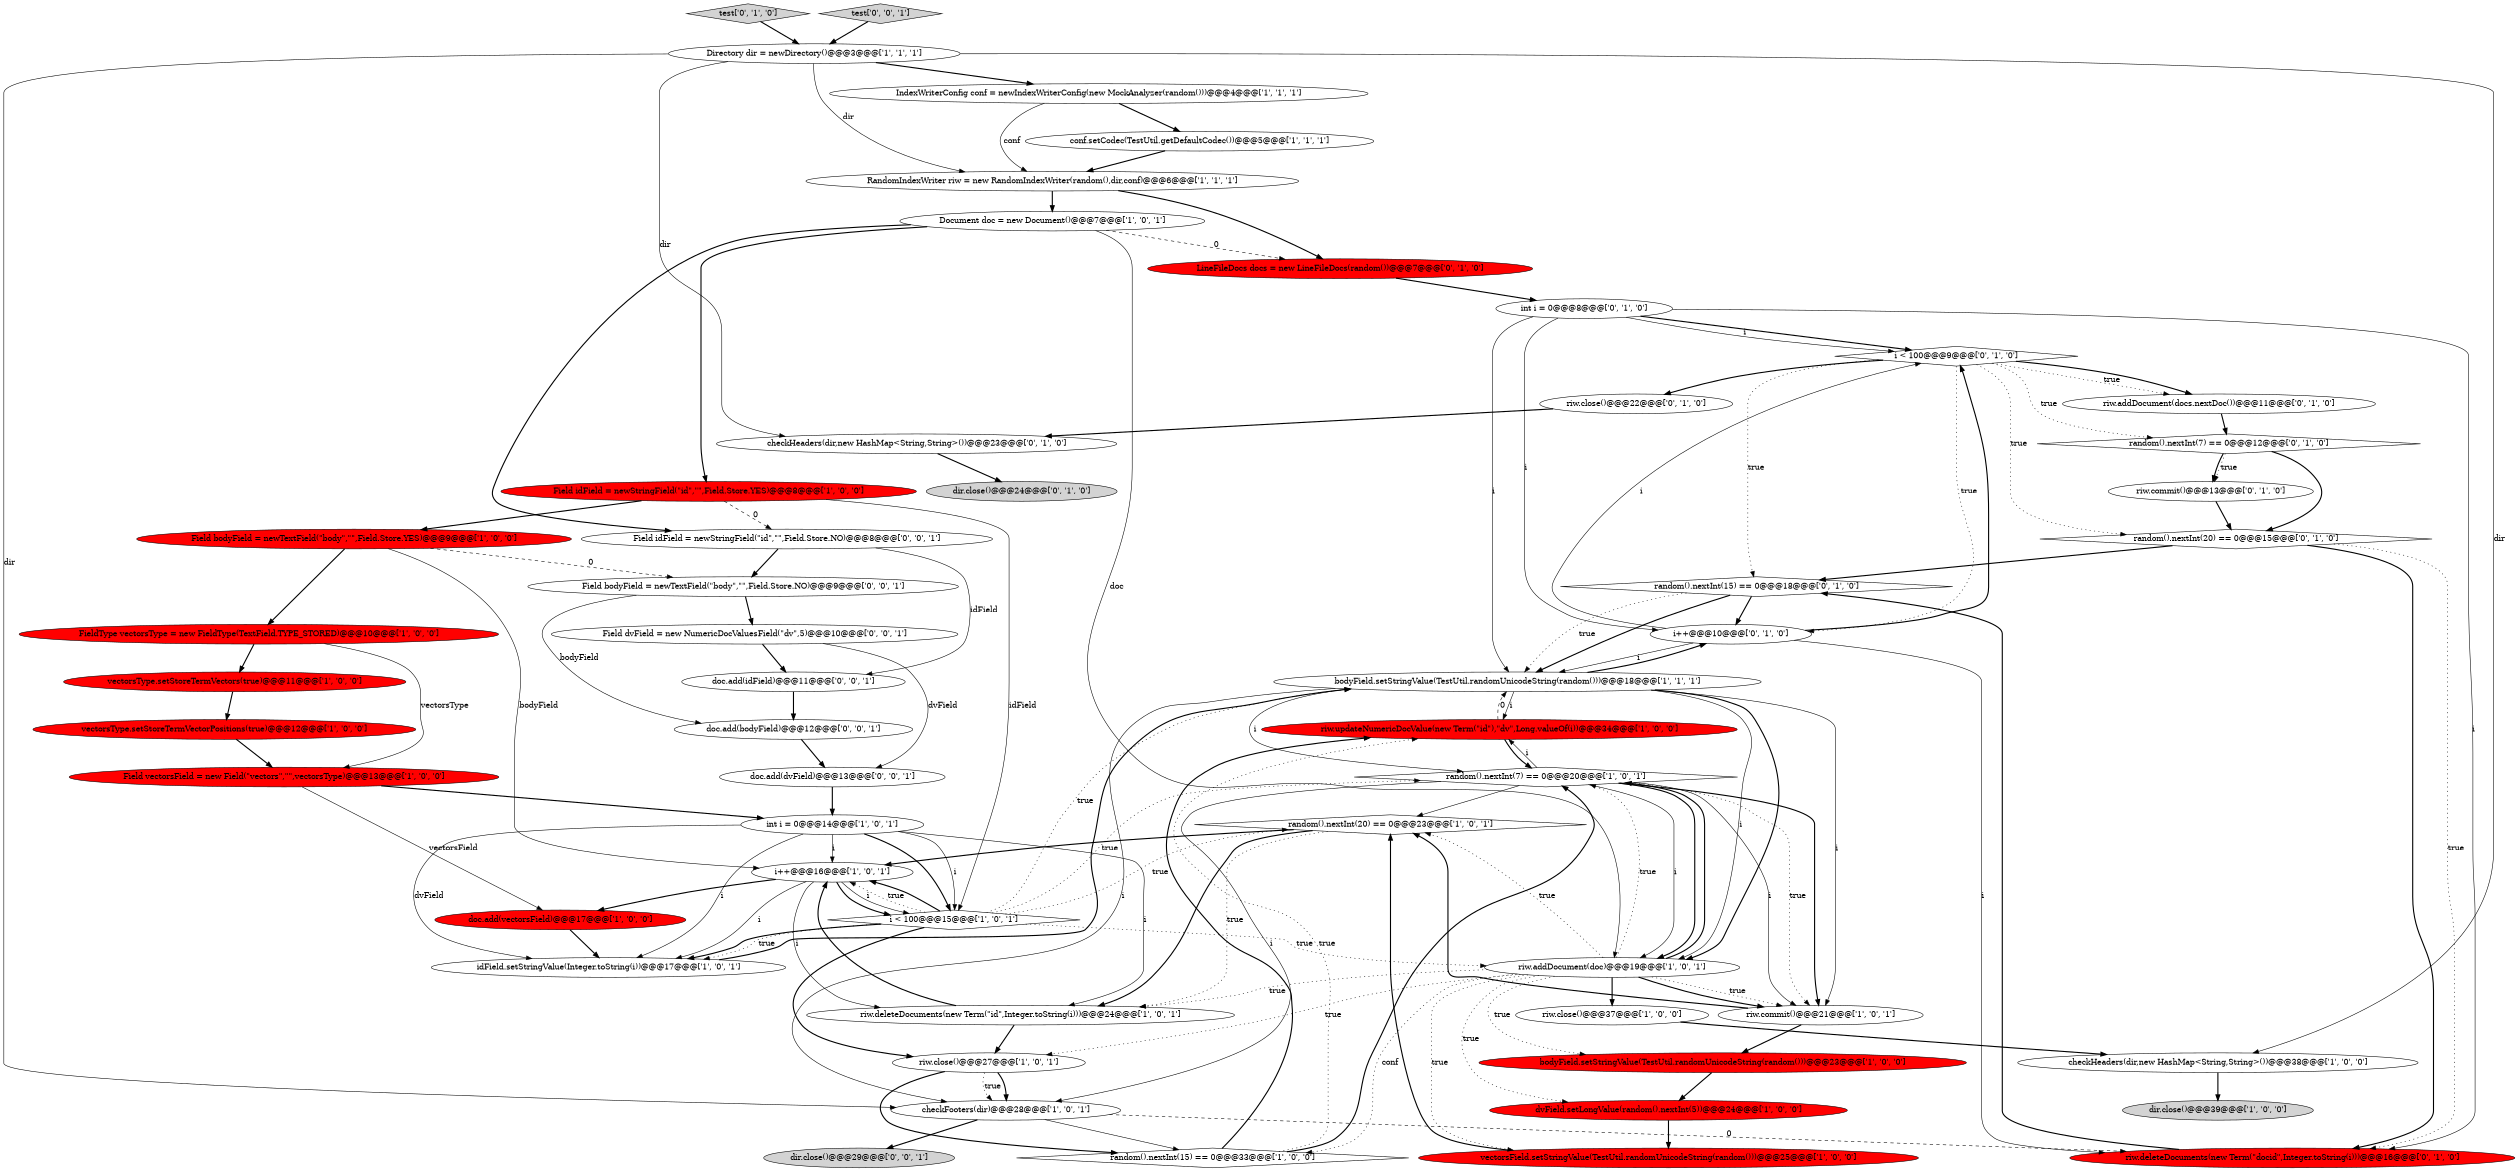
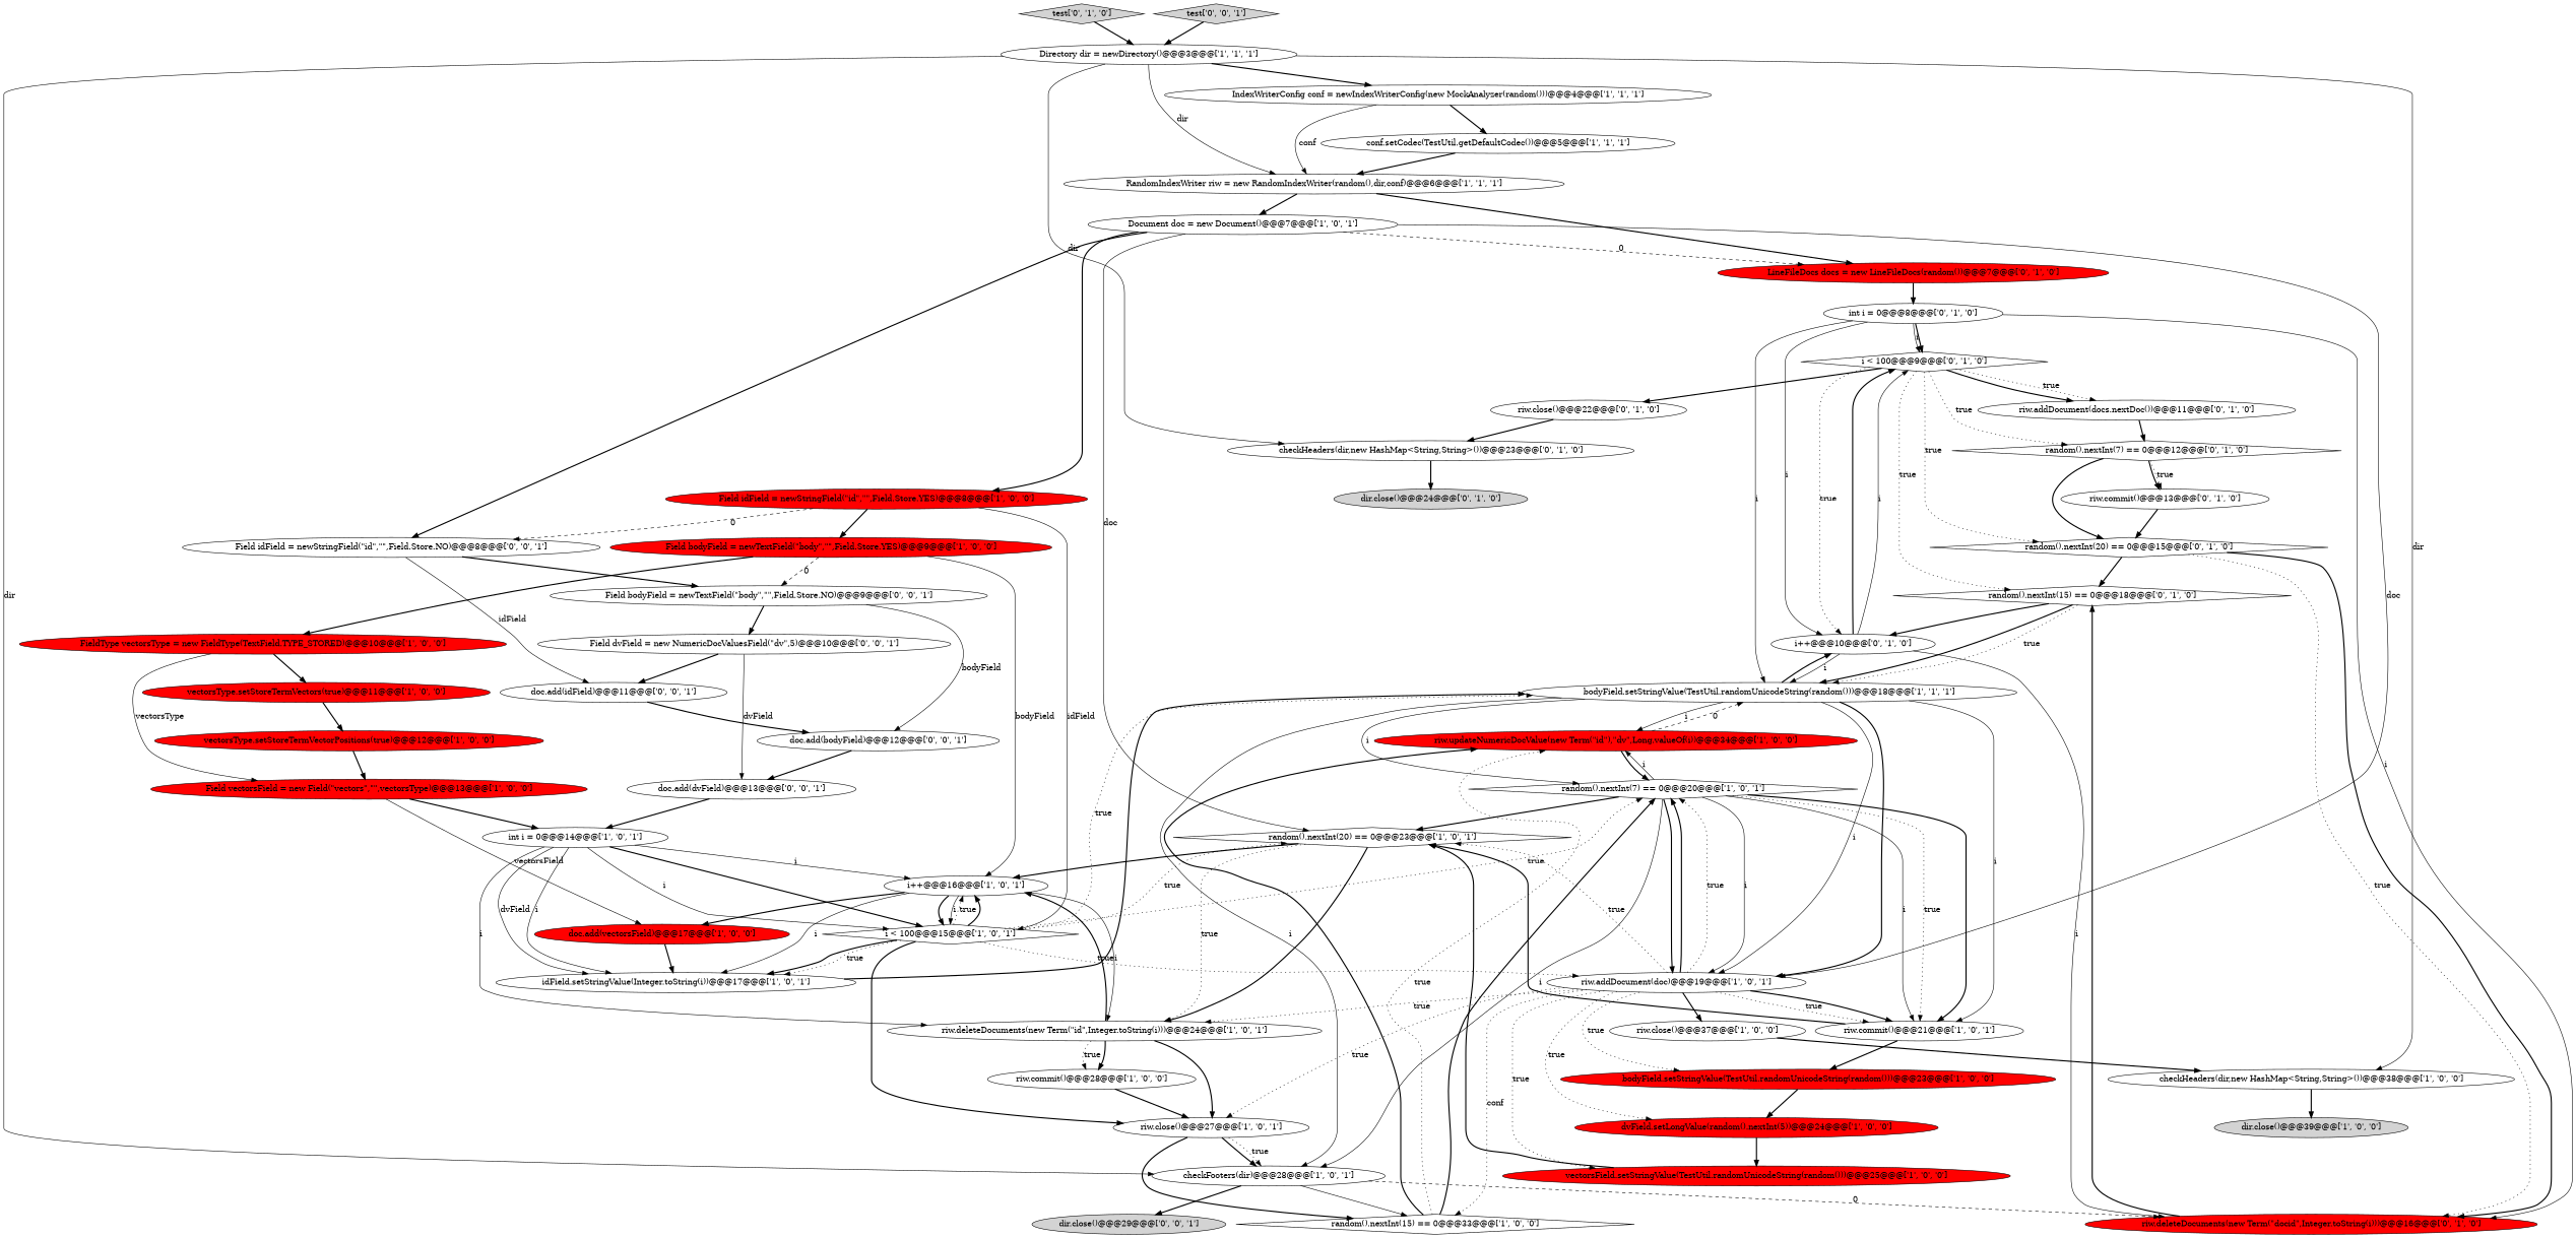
  digraph {
    node [fillcolor=white shape=ellipse style=filled]
    edge [style=bold]
    n1 [label="i < 100@@@9@@@['0', '1', '0']" shape=diamond]
    n2 [label="riw.addDocument(docs.nextDoc())@@@11@@@['0', '1', '0']"]
    n3 [label="random().nextInt(15) == 0@@@18@@@['0', '1', '0']" shape=diamond]
    n4 [label="i++@@@10@@@['0', '1', '0']"]
    n5 [label="riw.close()@@@22@@@['0', '1', '0']"]
    n6 [label="random().nextInt(7) == 0@@@12@@@['0', '1', '0']" shape=diamond]
    n7 [label="random().nextInt(20) == 0@@@15@@@['0', '1', '0']" shape=diamond]
    n8 [label="bodyField.setStringValue(TestUtil.randomUnicodeString(random()))@@@18@@@['1', '1', '1']"]
    n9 [fillcolor=red label="riw.deleteDocuments(new Term(\"docid\",Integer.toString(i)))@@@16@@@['0', '1', '0']"]
    n10 [label="checkHeaders(dir,new HashMap<String,String>())@@@23@@@['0', '1', '0']"]
    n11 [label="riw.commit()@@@13@@@['0', '1', '0']"]
    n12 [label="Directory dir = newDirectory()@@@3@@@['1', '1', '1']"]
    n13 [label="checkFooters(dir)@@@28@@@['1', '0', '1']"]
    n14 [label="RandomIndexWriter riw = new RandomIndexWriter(random(),dir,conf)@@@6@@@['1', '1', '1']"]
    n15 [label="IndexWriterConfig conf = newIndexWriterConfig(new MockAnalyzer(random()))@@@4@@@['1', '1', '1']"]
    n16 [label="checkHeaders(dir,new HashMap<String,String>())@@@38@@@['1', '0', '0']"]
    n17 [label="random().nextInt(15) == 0@@@33@@@['1', '0', '0']" shape=diamond]
    n18 [fillcolor=lightgray label="dir.close()@@@29@@@['0', '0', '1']"]
    n19 [fillcolor=lightgray label="dir.close()@@@24@@@['0', '1', '0']"]
    n20 [fillcolor=red label="LineFileDocs docs = new LineFileDocs(random())@@@7@@@['0', '1', '0']"]
    n21 [label="Document doc = new Document()@@@7@@@['1', '0', '1']"]
    n22 [label="conf.setCodec(TestUtil.getDefaultCodec())@@@5@@@['1', '1', '1']"]
    n23 [fillcolor=lightgray label="dir.close()@@@39@@@['1', '0', '0']"]
    n24 [label="int i = 0@@@8@@@['0', '1', '0']"]
    n25 [fillcolor=red label="vectorsField.setStringValue(TestUtil.randomUnicodeString(random()))@@@25@@@['1', '0', '0']"]
    n26 [label="random().nextInt(20) == 0@@@23@@@['1', '0', '1']" shape=diamond]
    n27 [label="i++@@@16@@@['1', '0', '1']"]
    n28 [label="riw.deleteDocuments(new Term(\"id\",Integer.toString(i)))@@@24@@@['1', '0', '1']"]
    n29 [label="int i = 0@@@14@@@['1', '0', '1']"]
    n30 [label="i < 100@@@15@@@['1', '0', '1']" shape=diamond]
    n31 [label="idField.setStringValue(Integer.toString(i))@@@17@@@['1', '0', '1']"]
    n32 [fillcolor=red label="doc.add(vectorsField)@@@17@@@['1', '0', '0']"]
    n33 [label="riw.addDocument(doc)@@@19@@@['1', '0', '1']"]
    n34 [label="random().nextInt(7) == 0@@@20@@@['1', '0', '1']" shape=diamond]
    n35 [label="riw.close()@@@27@@@['1', '0', '1']"]
+   n36 [label="riw.commit()@@@28@@@['1', '0', '0']"]
    n37 [fillcolor=red label="bodyField.setStringValue(TestUtil.randomUnicodeString(random()))@@@23@@@['1', '0', '0']"]
    n38 [label="riw.commit()@@@21@@@['1', '0', '1']"]
    n39 [label="riw.close()@@@37@@@['1', '0', '0']"]
    n40 [fillcolor=red label="dvField.setLongValue(random().nextInt(5))@@@24@@@['1', '0', '0']"]
    n41 [fillcolor=red label="riw.updateNumericDocValue(new Term(\"id\"),\"dv\",Long.valueOf(i))@@@34@@@['1', '0', '0']"]
    n42 [label="Field idField = newStringField(\"id\",\"\",Field.Store.NO)@@@8@@@['0', '0', '1']"]
    n43 [label="Field bodyField = newTextField(\"body\",\"\",Field.Store.NO)@@@9@@@['0', '0', '1']"]
    n44 [label="doc.add(idField)@@@11@@@['0', '0', '1']"]
    n45 [label="doc.add(bodyField)@@@12@@@['0', '0', '1']"]
    n46 [label="Field dvField = new NumericDocValuesField(\"dv\",5)@@@10@@@['0', '0', '1']"]
    n47 [fillcolor=red label="FieldType vectorsType = new FieldType(TextField.TYPE_STORED)@@@10@@@['1', '0', '0']"]
    n48 [fillcolor=red label="Field vectorsField = new Field(\"vectors\",\"\",vectorsType)@@@13@@@['1', '0', '0']"]
    n49 [fillcolor=red label="vectorsType.setStoreTermVectors(true)@@@11@@@['1', '0', '0']"]
    n50 [fillcolor=red label="vectorsType.setStoreTermVectorPositions(true)@@@12@@@['1', '0', '0']"]
    n51 [label="doc.add(dvField)@@@13@@@['0', '0', '1']"]
    n52 [fillcolor=red label="Field idField = newStringField(\"id\",\"\",Field.Store.YES)@@@8@@@['1', '0', '0']"]
    n53 [fillcolor=red label="Field bodyField = newTextField(\"body\",\"\",Field.Store.YES)@@@9@@@['1', '0', '0']"]
    n54 [fillcolor=lightgray label="test['0', '1', '0']" shape=diamond]
    n55 [fillcolor=lightgray label="test['0', '0', '1']" shape=diamond]
    n1 -> n2 [label=true style=dotted]
    n1 -> n2
    n1 -> n3 [label=true style=dotted]
    n1 -> n4 [label=true style=dotted]
    n1 -> n5
    n1 -> n6 [label=true style=dotted]
    n1 -> n7 [label=true style=dotted]
    n2 -> n6
    n3 -> n4
    n3 -> n8
    n3 -> n8 [label=true style=dotted]
    n4 -> n1
    n4 -> n1 [label=i style=solid]
    n4 -> n8 [label=i style=solid]
    n4 -> n9 [label=i style=solid]
    n5 -> n10
    n6 -> n7
    n6 -> n11 [label=true style=dotted]
    n6 -> n11
    n7 -> n3
    n7 -> n9
    n7 -> n9 [label=true style=dotted]
    n8 -> n4
    n8 -> n13 [label=i style=solid]
    n8 -> n33 [label=i style=solid]
    n8 -> n33
    n8 -> n34 [label=i style=solid]
    n8 -> n38 [label=i style=solid]
    n8 -> n41 [label=i style=solid]
    n9 -> n3
    n10 -> n19
    n11 -> n7
    n12 -> n10 [label=dir style=solid]
    n12 -> n13 [label=dir style=solid]
    n12 -> n14 [label=dir style=solid]
    n12 -> n15
    n12 -> n16 [label=dir style=solid]
    n13 -> n9 [label=0 style=dashed]
    n13 -> n17 [style=solid]
    n13 -> n18
    n14 -> n20
    n14 -> n21
    n15 -> n14 [label=conf style=solid]
    n15 -> n22
    n16 -> n23
    n17 -> n34
    n17 -> n41 [label=true style=dotted]
    n17 -> n41
    n20 -> n24
    n21 -> n20 [label=0 style=dashed]
+   n21 -> n26 [label=doc style=solid]
    n21 -> n33 [label=doc style=solid]
    n21 -> n42
    n21 -> n52
    n22 -> n14
    n24 -> n1
    n24 -> n1 [label=i style=solid]
    n24 -> n4 [label=i style=solid]
    n24 -> n8 [label=i style=solid]
    n24 -> n9 [label=i style=solid]
    n25 -> n26
    n26 -> n27
    n26 -> n28 [label=true style=dotted]
    n26 -> n28
    n27 -> n28 [label=i style=solid]
    n27 -> n30
    n27 -> n30 [label=i style=solid]
    n27 -> n31 [label=i style=solid]
    n27 -> n32
    n28 -> n27
    n28 -> n35
+   n28 -> n36
+   n28 -> n36 [label=true style=dotted]
    n29 -> n27 [label=i style=solid]
    n29 -> n28 [label=i style=solid]
    n29 -> n30 [label=i style=solid]
    n29 -> n30
    n29 -> n31 [label=i style=solid]
    n29 -> n31 [label=dvField style=solid]
    n30 -> n8 [label=true style=dotted]
    n30 -> n26 [label=true style=dotted]
    n30 -> n27 [label=true style=dotted]
    n30 -> n27
    n30 -> n31 [label=true style=dotted]
    n30 -> n31
    n30 -> n33 [label=true style=dotted]
    n30 -> n34 [label=true style=dotted]
    n30 -> n35
    n31 -> n8
    n32 -> n31
    n33 -> n17 [label=conf style=dotted]
    n33 -> n25 [label=true style=dotted]
    n33 -> n26 [label=true style=dotted]
    n33 -> n28 [label=true style=dotted]
    n33 -> n34
    n33 -> n34 [label=true style=dotted]
    n33 -> n35 [label=true style=dotted]
    n33 -> n37 [label=true style=dotted]
    n33 -> n38 [label=true style=dotted]
    n33 -> n38
    n33 -> n39
    n33 -> n40 [label=true style=dotted]
    n34 -> n13 [label=i style=solid]
-   n34 -> n26 [style=solid]
+   n34 -> n26
    n34 -> n33
    n34 -> n33 [label=i style=solid]
    n34 -> n38 [label=i style=solid]
    n34 -> n38 [label=true style=dotted]
    n34 -> n38
    n34 -> n41 [label=i style=solid]
    n35 -> n13
    n35 -> n13 [label=true style=dotted]
    n35 -> n17
+   n36 -> n35
    n37 -> n40
    n38 -> n26
    n38 -> n37
    n39 -> n16
    n40 -> n25
    n41 -> n8 [label=0 style=dashed]
    n41 -> n34
    n42 -> n43
    n42 -> n44 [label=idField style=solid]
    n43 -> n45 [label=bodyField style=solid]
    n43 -> n46
    n44 -> n45
    n45 -> n51
    n46 -> n44
    n46 -> n51 [label=dvField style=solid]
    n47 -> n48 [label=vectorsType style=solid]
    n47 -> n49
    n48 -> n29
    n48 -> n32 [label=vectorsField style=solid]
    n49 -> n50
    n50 -> n48
    n51 -> n29
    n52 -> n30 [label=idField style=solid]
    n52 -> n42 [label=0 style=dashed]
    n52 -> n53
    n53 -> n27 [label=bodyField style=solid]
    n53 -> n43 [label=0 style=dashed]
    n53 -> n47
    n54 -> n12
    n55 -> n12
  }
